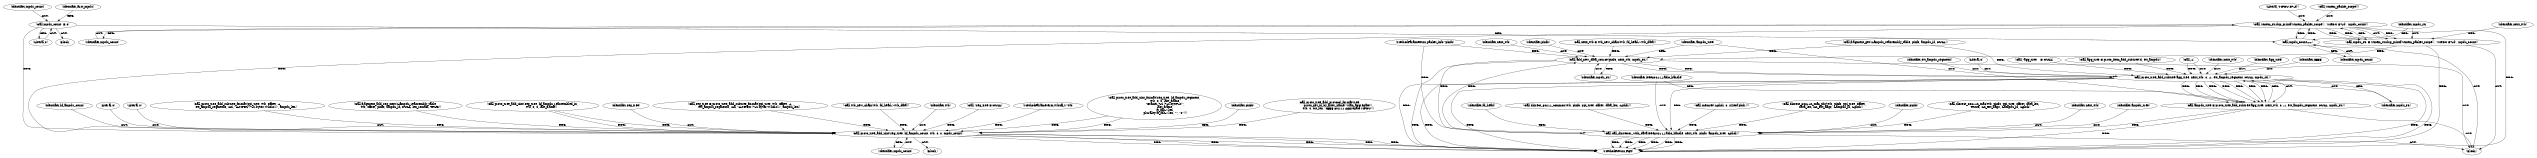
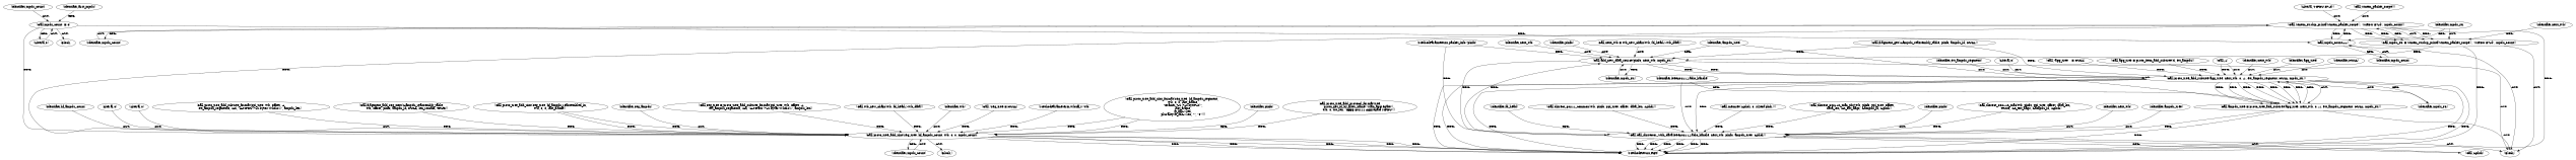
  digraph {
    n1 [label="(Call,wmem_strdup_printf(wmem_packet_scope(), \"MPDU #%d\", mpdu_count))"]
    n2 [label="(Call,mpdu_count++)"]
    n3 [label="(Call,mpdu_str = wmem_strdup_printf(wmem_packet_scope(), \"MPDU #%d\", mpdu_count))"]
    n4 [label="(Call,proto_tree_add_uint(seg_tree, hf_ampdu_count, tvb, 0, 0, mpdu_count))"]
    n5 [label="(Identifier,mpdu_count)"]
    n6 [label="(MethodReturn,RET)"]
    n7 [label="(Identifier,mpdu_count)"]
    n8 [label="(Block,)"]
    n9 [label="(Call,add_new_data_source(pinfo, next_tvb, mpdu_str))"]
    n10 [label="(Identifier,mpdu_count)"]
    n11 [label="(Block,)"]
    n12 [label="(Call,mpdu_count  = 0)"]
    n13 [label="(Block,)"]
    n14 [label="(Literal,0)"]
    n15 [label="(Call,proto_tree_add_subtree(agg_tree, next_tvb, 0, -1, ett_ampdu_segment, NULL, mpdu_str))"]
    n16 [label="(Call,call_dissector_with_data(ieee80211_radio_handle, next_tvb, pinfo, ampdu_tree, &phdr))"]
    n17 [label="(Identifier,mpdu_str)"]
    n18 [label="(Call,ampdu_tree = proto_tree_add_subtree(agg_tree, next_tvb, 0, -1, ett_ampdu_segment, NULL, mpdu_str))"]
    n19 [label="(Identifier,mpdu_str)"]
+   n20 [label="(Call,&phdr)"]
    n21 [label="(Identifier,next_tvb)"]
    n22 [label="(Call,*agg_tree    = NULL)"]
    n23 [label="(Identifier,ieee80211_radio_handle)"]
    n24 [label="(Identifier,tvb)"]
    n25 [label="(Identifier,ampdu_tree)"]
    n26 [label="(Call,*seg_tree = NULL)"]
    n27 [label="(Identifier,mpdu_count)"]
    n28 [label="(MethodParameterIn,packet_info *pinfo)"]
    n29 [label="(MethodParameterIn,tvbuff_t *tvb)"]
    n30 [label="(Call,proto_tree_add_uint_format(seg_tree, hf_ampdu_segment,\n                        tvb, 0, 0, last_frame,\n                        \"Frame: %u (%u byte%s)\",\n                        last_frame,\n                        ft_fdh->len,\n                        plurality(ft_fdh->len, \"\", \"s\")))"]
    n31 [label="(Call,memset(&phdr, 0, sizeof(phdr)))"]
    n32 [label="(Identifier,pinfo)"]
    n33 [label="(Call,proto_tree_add_protocol_format(tree,\n                    proto_get_id_by_filter_name(\"wlan_aggregate\"),\n                    tvb, 0, tot_len, \"IEEE 802.11 Aggregate MPDU\"))"]
    n34 [label="(Call,dissect_80211n_mac_phy(tvb, pinfo, ppi_tree, offset,\n                data_len, &n_ext_flags, &ampdu_id, &phdr))"]
    n35 [label="(Identifier,pinfo)"]
    n36 [label="(Identifier,hf_ampdu_count)"]
    n37 [label="(Literal,0)"]
    n38 [label="(Literal,0)"]
    n39 [label="(Call,agg_tree = proto_item_add_subtree(ti, ett_ampdu))"]
    n40 [label="(Call,proto_tree_add_subtree_format(ppi_tree, tvb, offset, -1,\n                    ett_ampdu_segments, &ti, \"A-MPDU (%u bytes w/hdrs):\", ampdu_len))"]
    n41 [label="(Call,fragment_get(&ampdu_reassembly_table, pinfo, ampdu_id, NULL))"]
    n42 [label="(Call,-1)"]
    n43 [label="(Call,fragment_add_seq_next(&ampdu_reassembly_table,\n            tvb, offset, pinfo, ampdu_id, NULL, len_remain, TRUE))"]
    n44 [label="(Identifier,next_tvb)"]
    n45 [label="(Identifier,agg_tree)"]
-   n46 [label="(Identifier,IEEE)"]
+   n46 [label="(Identifier,NULL)"]
    n47 [label="(Literal,\"MPDU #%d\")"]
    n48 [label="(Call,wmem_packet_scope())"]
    n49 [label="(Identifier,ett_ampdu_segment)"]
    n50 [label="(Call,dissect_80211n_mac(tvb, pinfo, ppi_tree, offset, data_len,\n                TRUE, &n_ext_flags, &ampdu_id, &phdr))"]
    n51 [label="(Identifier,pinfo)"]
    n52 [label="(Call,next_tvb = tvb_new_chain(tvb, fd_head->tvb_data))"]
    n53 [label="(Identifier,next_tvb)"]
    n54 [label="(Identifier,ampdu_tree)"]
    n55 [label="(Identifier,first_mpdu)"]
    n56 [label="(Call,proto_tree_add_uint(seg_tree, hf_ampdu_reassembled_in,\n                    tvb, 0, 0, last_frame))"]
    n57 [label="(Identifier,next_tvb)"]
    n58 [label="(Identifier,fd_head)"]
-   n59 [label="(Identifier,seg_tree)"]
+   n59 [label="(Identifier,seg_ampdu)"]
    n60 [label="(Literal,0)"]
    n61 [label="(Call,seg_tree = proto_tree_add_subtree_format(ppi_tree, tvb, offset, -1,\n                    ett_ampdu_segments, &ti, \"A-MPDU (%u bytes w/hdrs):\", ampdu_len))"]
    n62 [label="(Call,dissect_80211_common(tvb, pinfo, ppi_tree, offset, data_len, &phdr))"]
    n63 [label="(Identifier,mpdu_str)"]
    n64 [label="(Call,tvb_new_chain(tvb, fd_head->tvb_data))"]
    n1 -> n2 [label="DDG: "]
    n1 -> n3 [label="AST: "]
    n1 -> n3 [label="DDG: "]
    n1 -> n3 [label="DDG: "]
    n1 -> n3 [label="DDG: "]
    n1 -> n4 [label="DDG: "]
    n1 -> n5 [label="CFG: "]
    n1 -> n6 [label="DDG: "]
    n2 -> n1 [label="DDG: "]
    n2 -> n7 [label="CFG: "]
    n2 -> n8 [label="AST: "]
    n3 -> n1 [label="CFG: "]
    n3 -> n6 [label="DDG: "]
    n3 -> n8 [label="AST: "]
    n3 -> n9 [label="DDG: "]
    n4 -> n6 [label="DDG: "]
    n4 -> n6 [label="DDG: "]
    n4 -> n6 [label="DDG: "]
    n4 -> n6 [label="DDG: "]
    n4 -> n6 [label="DDG: "]
    n4 -> n10 [label="CFG: "]
    n4 -> n11 [label="AST: "]
    n5 -> n1 [label="AST: "]
    n7 -> n2 [label="AST: "]
-   n9 -> n6 [label="DDG: "]
    n9 -> n8 [label="AST: "]
    n9 -> n15 [label="DDG: "]
    n9 -> n15 [label="DDG: "]
    n9 -> n16 [label="DDG: "]
    n9 -> n17 [label="CFG: "]
    n10 -> n4 [label="AST: "]
-   n12 -> n2 [label="CFG: "]
+   n12 -> n2 [label="DDG: "]
    n12 -> n4 [label="DDG: "]
    n12 -> n13 [label="AST: "]
    n12 -> n14 [label="CFG: "]
    n14 -> n12 [label="AST: "]
    n15 -> n6 [label="DDG: "]
    n15 -> n6 [label="DDG: "]
    n15 -> n6 [label="DDG: "]
    n15 -> n6 [label="DDG: "]
    n15 -> n6 [label="DDG: "]
    n15 -> n16 [label="DDG: "]
    n15 -> n18 [label="AST: "]
    n15 -> n18 [label="DDG: "]
    n15 -> n18 [label="DDG: "]
    n15 -> n18 [label="DDG: "]
    n15 -> n18 [label="DDG: "]
    n15 -> n18 [label="DDG: "]
    n15 -> n18 [label="DDG: "]
    n15 -> n18 [label="DDG: "]
    n15 -> n19 [label="CFG: "]
    n16 -> n6 [label="DDG: "]
    n16 -> n6 [label="DDG: "]
    n16 -> n6 [label="DDG: "]
    n16 -> n6 [label="DDG: "]
    n16 -> n6 [label="DDG: "]
    n16 -> n6 [label="DDG: "]
    n16 -> n8 [label="AST: "]
    n16 -> n9 [label="DDG: "]
+   n16 -> n20 [label="CFG: "]
    n17 -> n9 [label="AST: "]
    n18 -> n6 [label="DDG: "]
    n18 -> n8 [label="AST: "]
    n18 -> n15 [label="CFG: "]
    n18 -> n16 [label="DDG: "]
    n19 -> n15 [label="AST: "]
+   n20 -> n16 [label="AST: "]
    n21 -> n9 [label="AST: "]
    n22 -> n15 [label="DDG: "]
    n23 -> n16 [label="AST: "]
    n23 -> n18 [label="CFG: "]
    n24 -> n4 [label="AST: "]
    n25 -> n9 [label="CFG: "]
    n25 -> n18 [label="AST: "]
    n26 -> n4 [label="DDG: "]
    n27 -> n12 [label="AST: "]
    n28 -> n9 [label="DDG: "]
    n28 -> n16 [label="DDG: "]
    n29 -> n4 [label="DDG: "]
    n30 -> n4 [label="DDG: "]
    n30 -> n4 [label="DDG: "]
    n31 -> n16 [label="DDG: "]
    n32 -> n4 [label="CFG: "]
    n33 -> n4 [label="DDG: "]
    n34 -> n16 [label="DDG: "]
    n35 -> n16 [label="AST: "]
    n36 -> n4 [label="AST: "]
    n37 -> n4 [label="AST: "]
    n38 -> n4 [label="AST: "]
    n39 -> n15 [label="DDG: "]
    n40 -> n4 [label="DDG: "]
    n41 -> n9 [label="DDG: "]
    n41 -> n15 [label="DDG: "]
    n42 -> n15 [label="AST: "]
    n42 -> n15 [label="DDG: "]
    n43 -> n4 [label="DDG: "]
    n44 -> n15 [label="AST: "]
    n45 -> n15 [label="AST: "]
    n46 -> n15 [label="AST: "]
    n47 -> n1 [label="AST: "]
    n48 -> n1 [label="AST: "]
    n49 -> n15 [label="AST: "]
    n50 -> n16 [label="DDG: "]
    n51 -> n9 [label="AST: "]
-   n52 -> n9 [label="DDG: "]
+   n52 -> n9 [label="AST: "]
    n53 -> n16 [label="AST: "]
    n54 -> n16 [label="AST: "]
    n55 -> n12 [label="CFG: "]
    n56 -> n4 [label="DDG: "]
    n56 -> n4 [label="DDG: "]
    n57 -> n3 [label="CFG: "]
    n58 -> n16 [label="CFG: "]
    n59 -> n4 [label="AST: "]
    n60 -> n15 [label="AST: "]
    n61 -> n4 [label="DDG: "]
    n62 -> n16 [label="DDG: "]
    n63 -> n2 [label="CFG: "]
    n63 -> n3 [label="AST: "]
    n64 -> n4 [label="DDG: "]
  }
